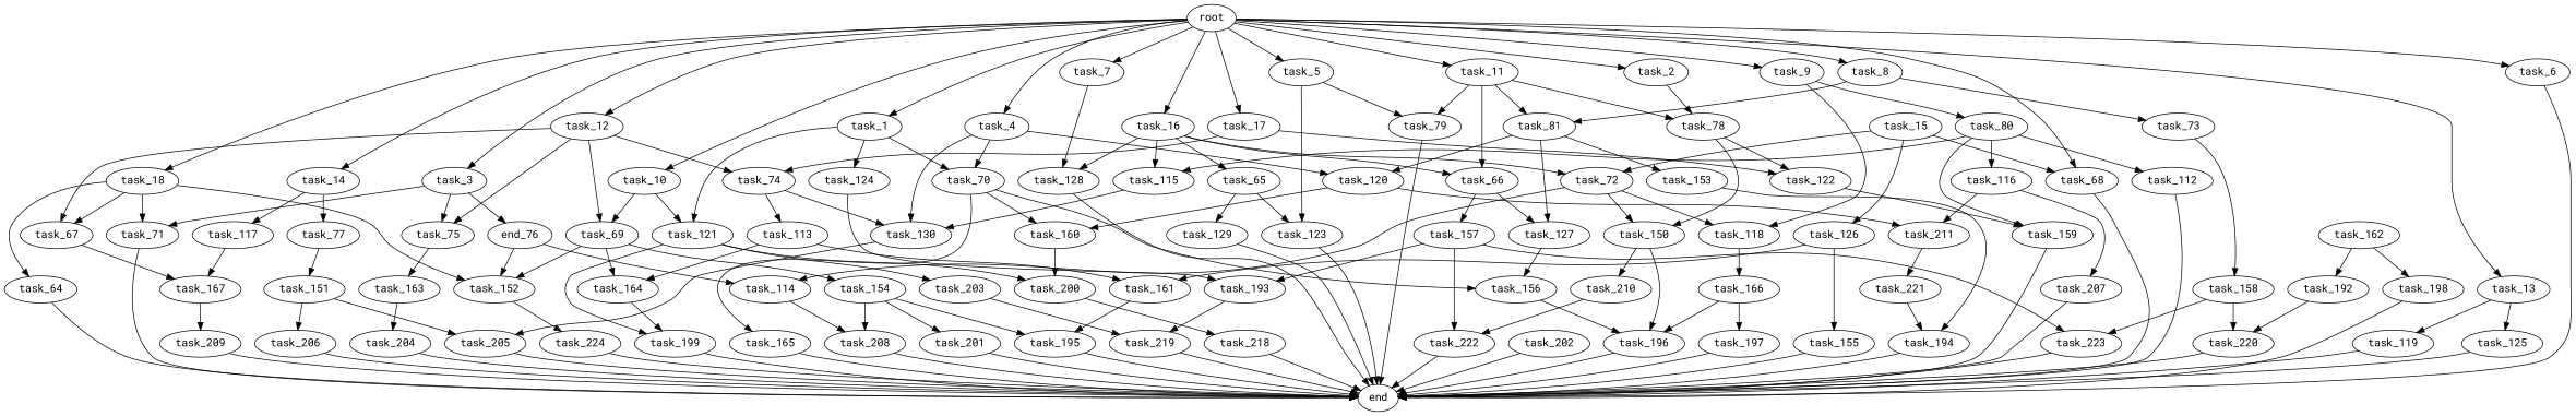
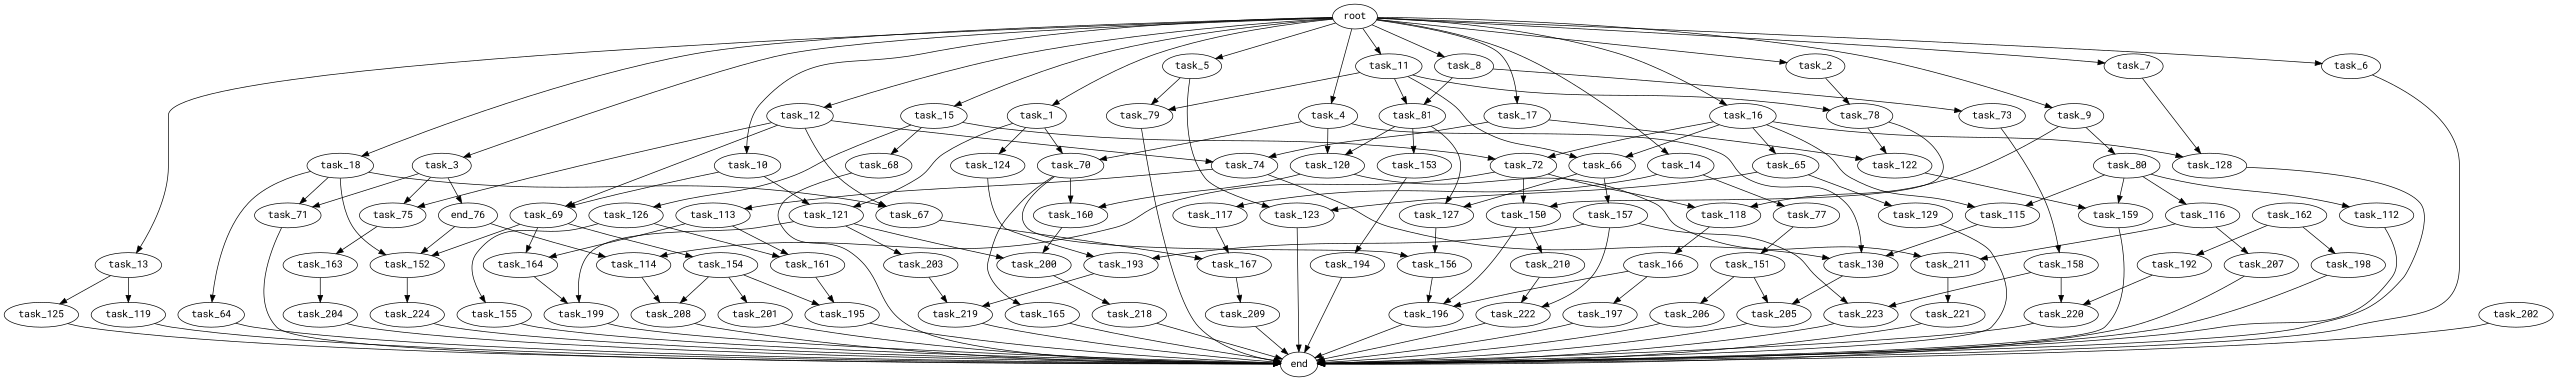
  digraph {
    fontname="Roboto Mono"
    node [fontname="Roboto Mono"]
    edge [fontname="Roboto Mono"]
    task_67
    task_167
    task_209
    task_193
    task_219
    end
    task_12
    task_69
    task_74
    task_75
    task_164
    task_152
    task_154
    task_130
    task_113
    task_163
    task_201
    task_5
    task_79
    task_123
    task_211
    task_221
    task_196
    task_199
    task_17
    task_122
    task_159
    task_2
    task_78
    task_150
    task_121
    task_200
    task_203
    task_218
    task_208
    task_13
    task_119
    task_125
    task_197
    task_166
    task_128
    task_207
    task_1
    task_124
    task_70
    task_165
    task_156
    task_160
    task_77
    task_151
    task_205
    task_206
    task_204
    task_11
    task_66
    task_81
    task_157
    task_127
    task_120
    task_153
    task_210
    task_202
    task_222
    task_117
    task_224
    task_64
    root
    task_8
    task_18
    task_3
    task_9
    task_4
    task_7
    task_16
    task_6
    task_15
    task_10
    task_14
    task_73
    task_71
    n81 [label=end_76]
    task_118
    task_80
    task_72
    task_65
    task_115
    task_126
    task_68
    task_114
    task_195
    task_223
    task_161
    task_158
    task_155
    task_129
    task_194
    task_198
    task_116
    task_220
    task_112
    task_192
    task_162
    task_67 -> task_167
    task_167 -> task_209
    task_209 -> end
    task_193 -> task_219
    task_219 -> end
    task_12 -> task_67
    task_12 -> task_69
    task_12 -> task_74
    task_12 -> task_75
    task_69 -> task_164
    task_69 -> task_152
    task_69 -> task_154
    task_74 -> task_130
    task_74 -> task_113
    task_75 -> task_163
    task_164 -> task_199
    task_152 -> task_224
    task_154 -> task_201
    task_154 -> task_208
    task_154 -> task_195
    task_130 -> task_205
    task_113 -> task_164
    task_113 -> task_161
    task_163 -> task_204
    task_201 -> end
    task_5 -> task_79
    task_5 -> task_123
    task_79 -> end
    task_123 -> end
    task_211 -> task_221
-   task_221 -> task_194
+   task_221 -> end
    task_196 -> end
    task_199 -> end
    task_17 -> task_74
    task_17 -> task_122
    task_122 -> task_159
    task_159 -> end
    task_2 -> task_78
    task_78 -> task_122
    task_78 -> task_150
    task_150 -> task_196
    task_150 -> task_210
    task_121 -> task_199
    task_121 -> task_200
    task_121 -> task_203
    task_200 -> task_218
    task_203 -> task_219
    task_218 -> end
    task_208 -> end
    task_13 -> task_119
    task_13 -> task_125
    task_119 -> end
    task_125 -> end
    task_197 -> end
    task_166 -> task_196
    task_166 -> task_197
    task_128 -> end
    task_207 -> end
    task_1 -> task_121
    task_1 -> task_124
    task_1 -> task_70
    task_124 -> task_193
    task_70 -> task_165
    task_70 -> task_156
    task_70 -> task_160
    task_165 -> end
    task_156 -> task_196
    task_160 -> task_200
    task_77 -> task_151
    task_151 -> task_205
    task_151 -> task_206
    task_205 -> end
    task_206 -> end
    task_204 -> end
    task_11 -> task_79
    task_11 -> task_78
    task_11 -> task_66
    task_11 -> task_81
    task_66 -> task_157
    task_66 -> task_127
    task_81 -> task_127
    task_81 -> task_120
    task_81 -> task_153
    task_157 -> task_193
    task_157 -> task_222
    task_157 -> task_223
    task_127 -> task_156
    task_120 -> task_211
    task_120 -> task_160
    task_153 -> task_194
    task_210 -> task_222
    task_202 -> end
    task_222 -> end
    task_117 -> task_167
    task_224 -> end
    task_64 -> end
    root -> task_12
    root -> task_5
    root -> task_17
    root -> task_2
    root -> task_13
    root -> task_1
    root -> task_11
    root -> task_8
    root -> task_18
    root -> task_3
    root -> task_9
    root -> task_4
    root -> task_7
    root -> task_16
    root -> task_6
-   root -> task_68
+   root -> task_15
    root -> task_10
    root -> task_14
    task_8 -> task_81
    task_8 -> task_73
    task_18 -> task_67
    task_18 -> task_152
    task_18 -> task_64
    task_18 -> task_71
    task_3 -> task_75
    task_3 -> task_71
    task_3 -> n81
    task_9 -> task_118
    task_9 -> task_80
    task_4 -> task_130
    task_4 -> task_70
    task_4 -> task_120
    task_7 -> task_128
    task_16 -> task_128
    task_16 -> task_66
    task_16 -> task_72
    task_16 -> task_65
    task_16 -> task_115
    task_6 -> end
    task_15 -> task_72
    task_15 -> task_126
    task_15 -> task_68
    task_10 -> task_69
    task_10 -> task_121
    task_14 -> task_77
    task_14 -> task_117
    task_73 -> task_158
    task_71 -> end
    n81 -> task_152
    n81 -> task_114
    task_118 -> task_166
    task_80 -> task_159
    task_80 -> task_115
    task_80 -> task_116
    task_80 -> task_112
    task_72 -> task_150
    task_72 -> task_118
    task_72 -> task_114
    task_65 -> task_123
    task_65 -> task_129
    task_115 -> task_130
    task_126 -> task_161
    task_126 -> task_155
    task_68 -> end
    task_114 -> task_208
    task_195 -> end
    task_223 -> end
    task_161 -> task_195
    task_158 -> task_223
    task_158 -> task_220
    task_155 -> end
    task_129 -> end
    task_194 -> end
    task_198 -> end
    task_116 -> task_211
    task_116 -> task_207
    task_220 -> end
    task_112 -> end
    task_192 -> task_220
    task_162 -> task_198
    task_162 -> task_192
  }
